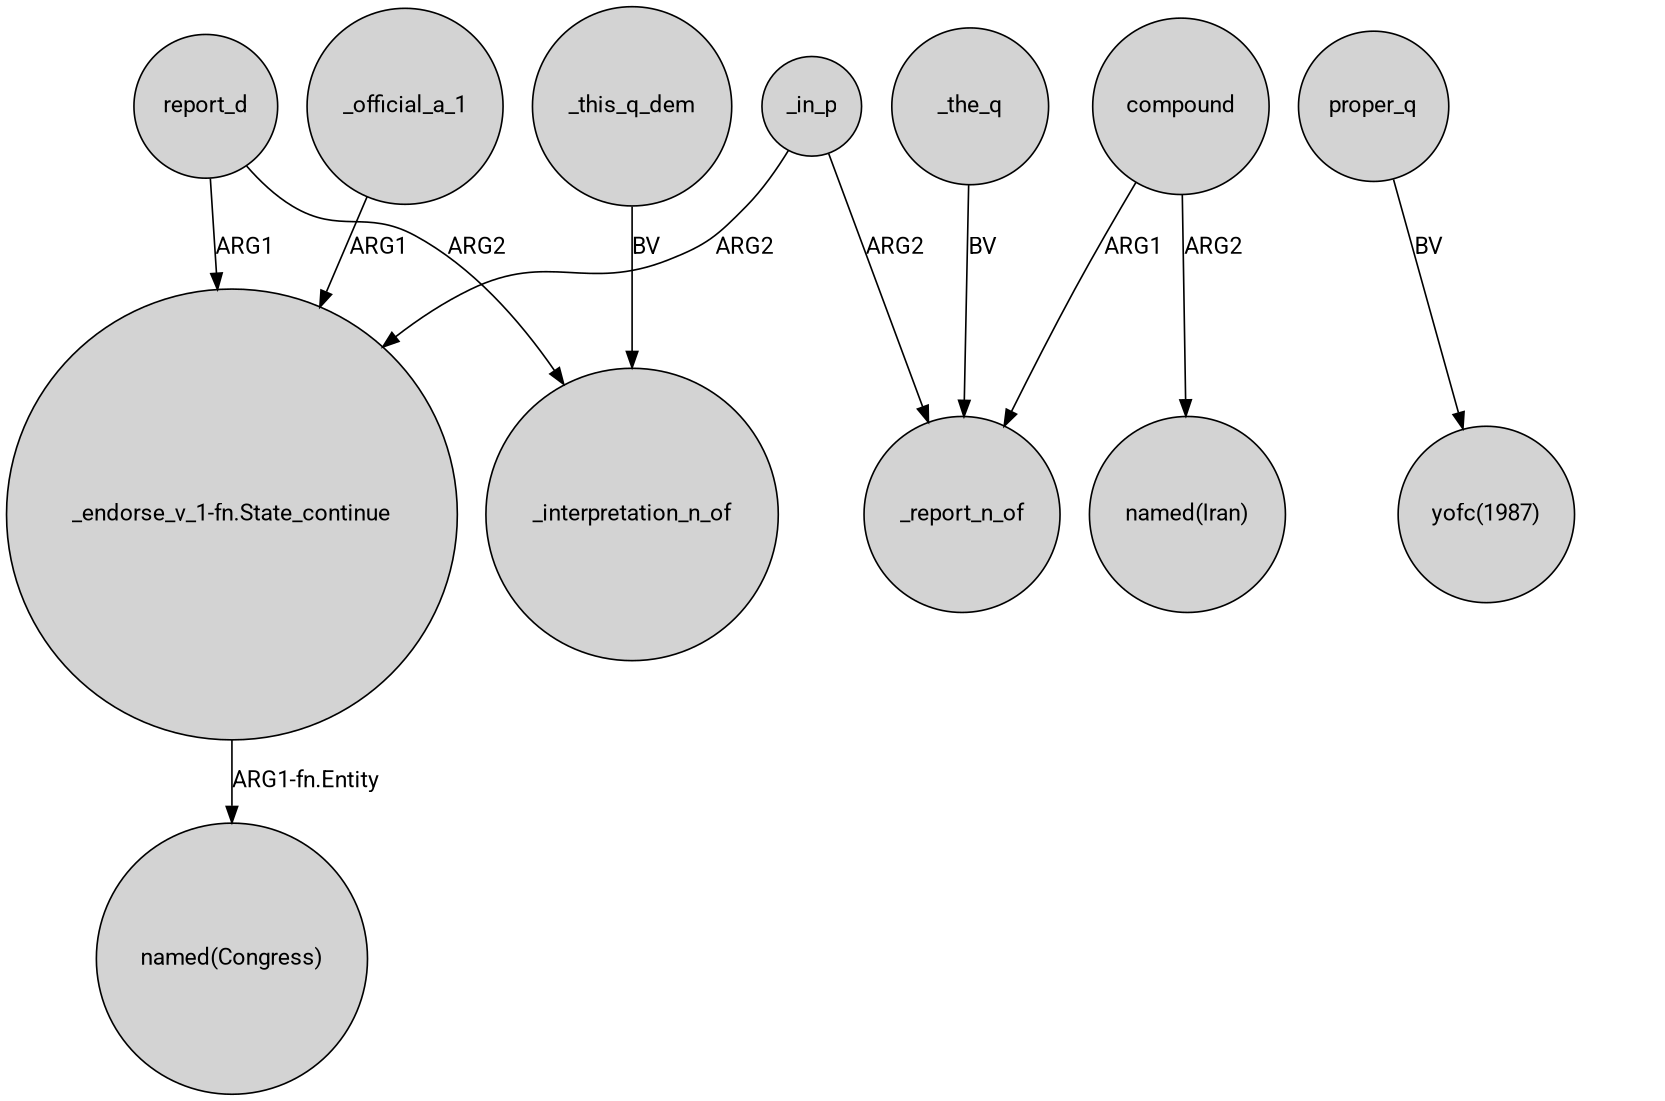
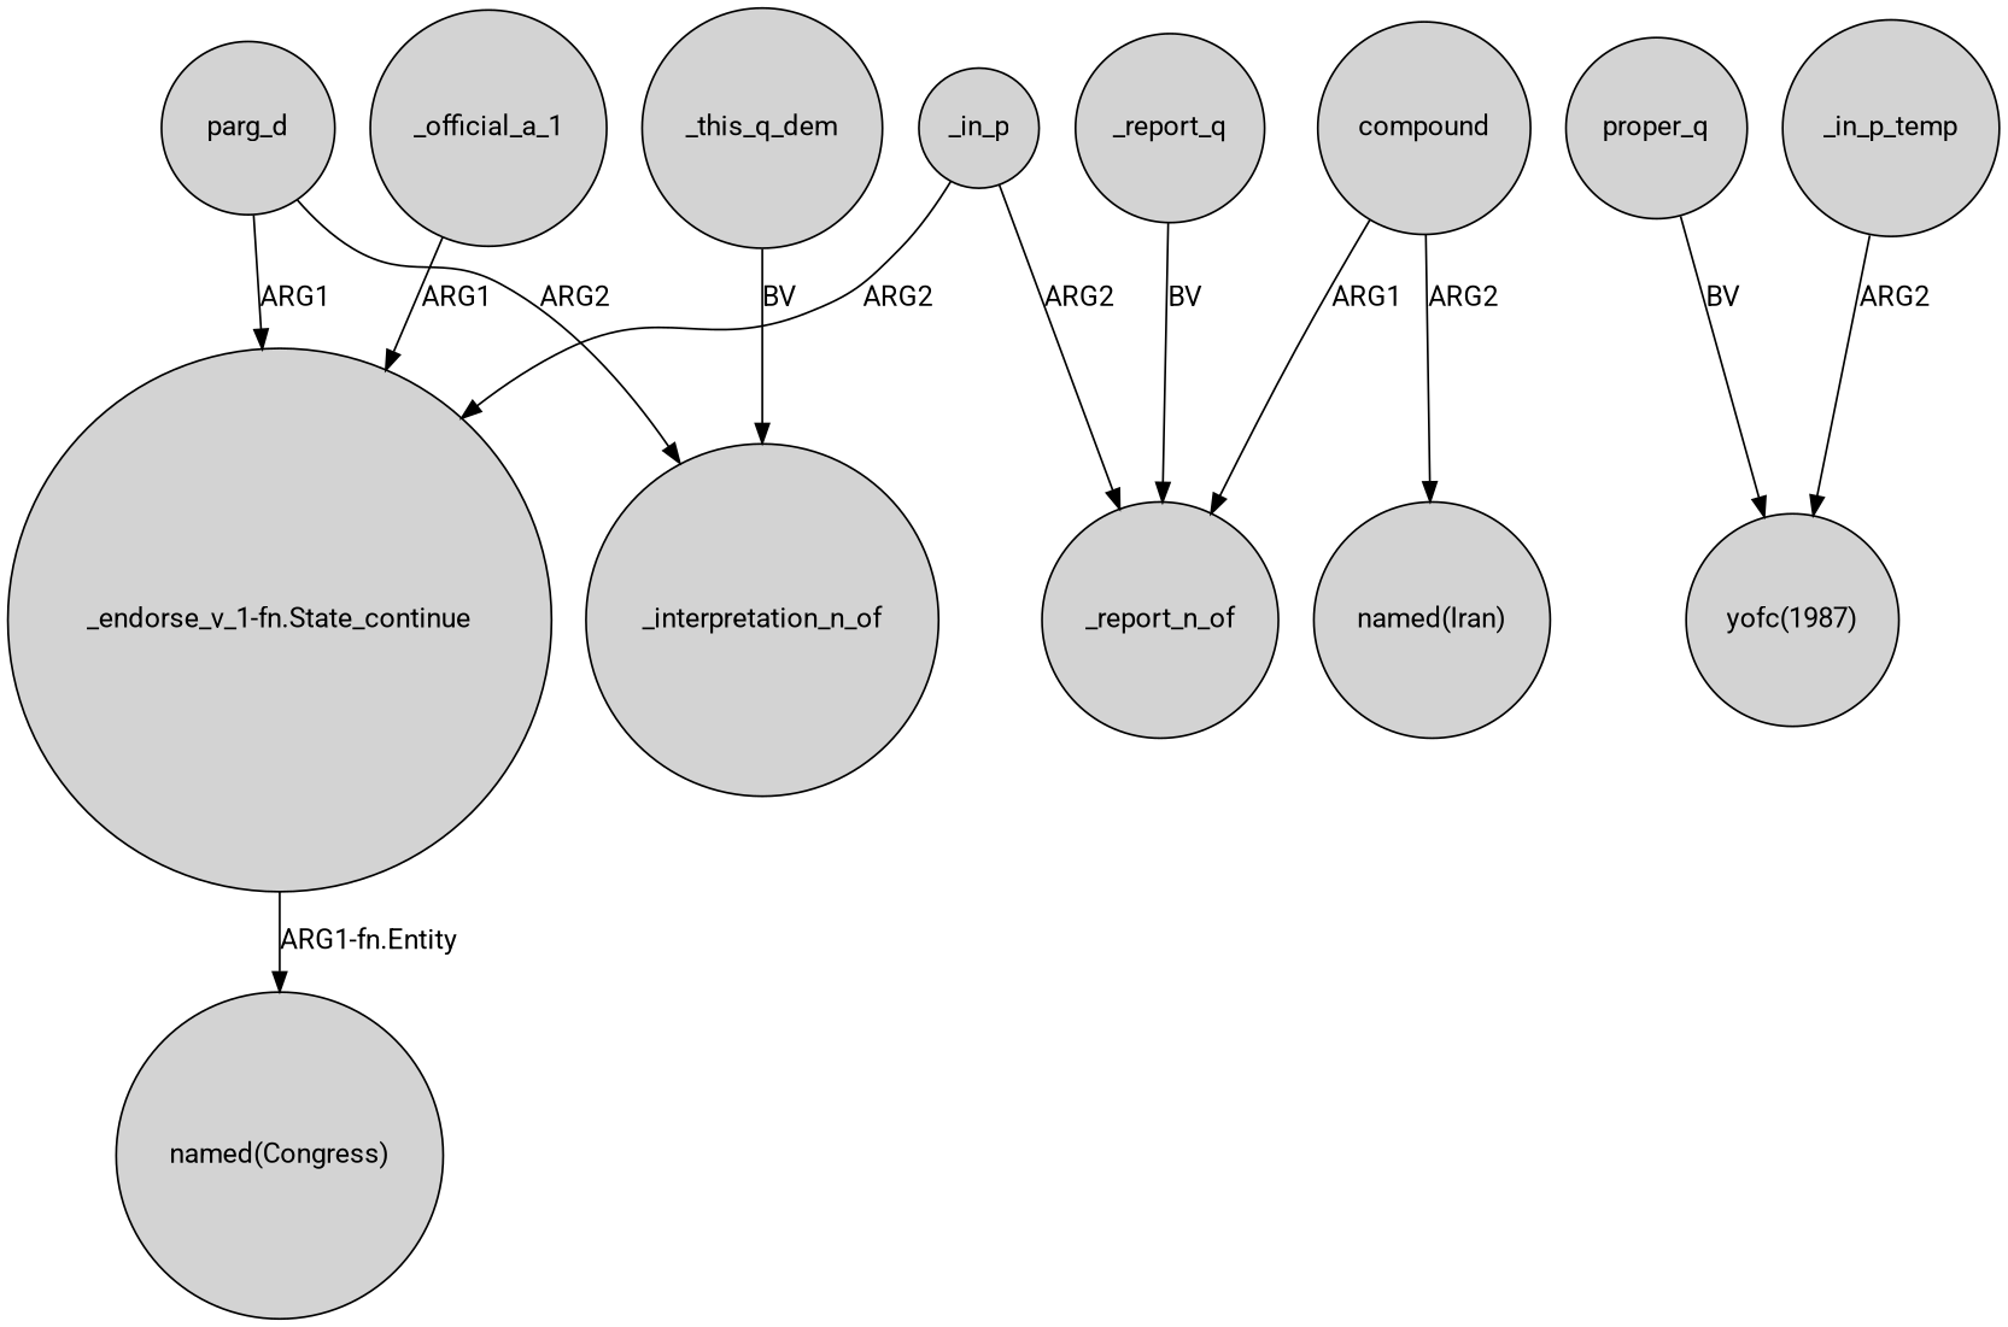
  digraph {
    fontname=Roboto
    node [fontname=Roboto shape=circle style=filled]
    edge [fontname=Roboto]
    _in_p
    "_endorse_v_1-fn.State_continue"
    _report_n_of
    "named(Congress)"
    proper_q
    "yofc(1987)"
    _this_q_dem
    _interpretation_n_of
    compound
    "named(Iran)"
    _official_a_1
-   parg_d [label=report_d]
-   _the_q
+   _in_p_temp
+   parg_d
+   _the_q [label=_report_q]
    _in_p -> "_endorse_v_1-fn.State_continue" [label=ARG2]
    _in_p -> _report_n_of [label=ARG2]
    "_endorse_v_1-fn.State_continue" -> "named(Congress)" [label="ARG1-fn.Entity"]
    proper_q -> "yofc(1987)" [label=BV]
    _this_q_dem -> _interpretation_n_of [label=BV]
    compound -> _report_n_of [label=ARG1]
    compound -> "named(Iran)" [label=ARG2]
    _official_a_1 -> "_endorse_v_1-fn.State_continue" [label=ARG1]
+   _in_p_temp -> "yofc(1987)" [label=ARG2]
    parg_d -> "_endorse_v_1-fn.State_continue" [label=ARG1]
    parg_d -> _interpretation_n_of [label=ARG2]
    _the_q -> _report_n_of [label=BV]
  }
